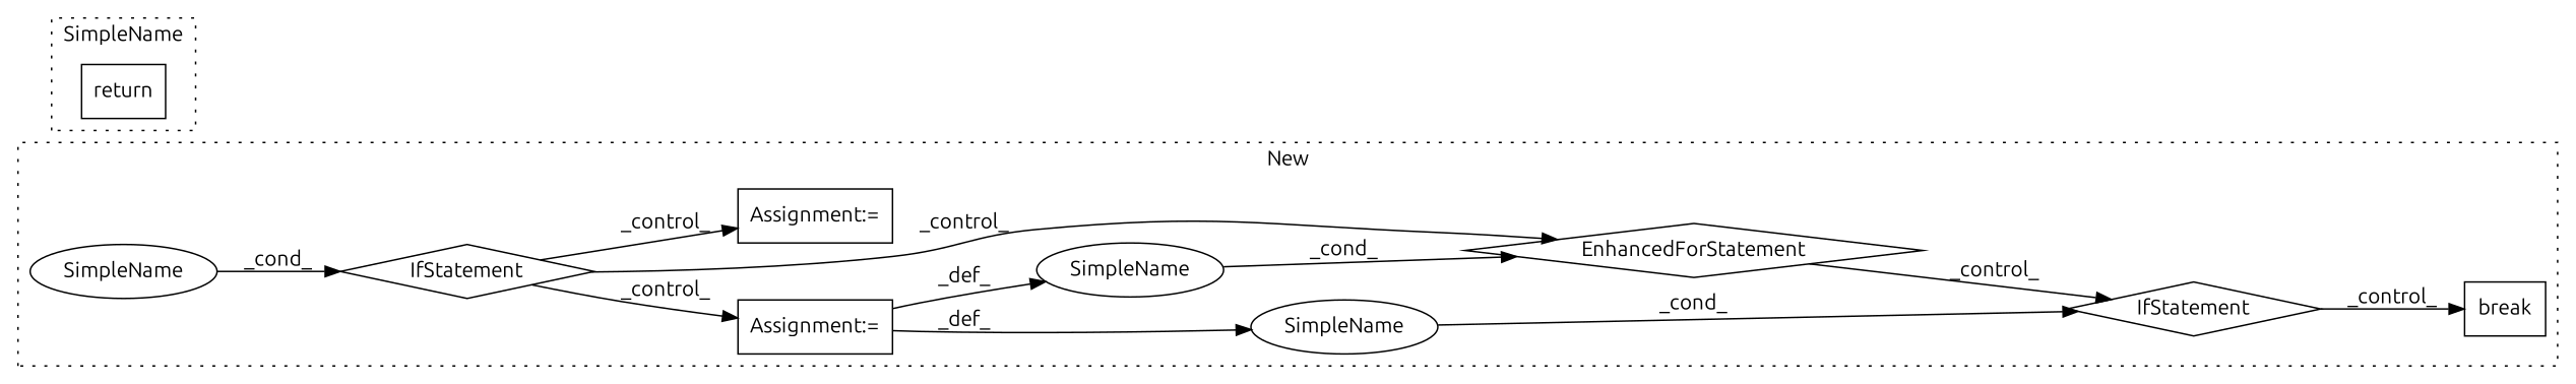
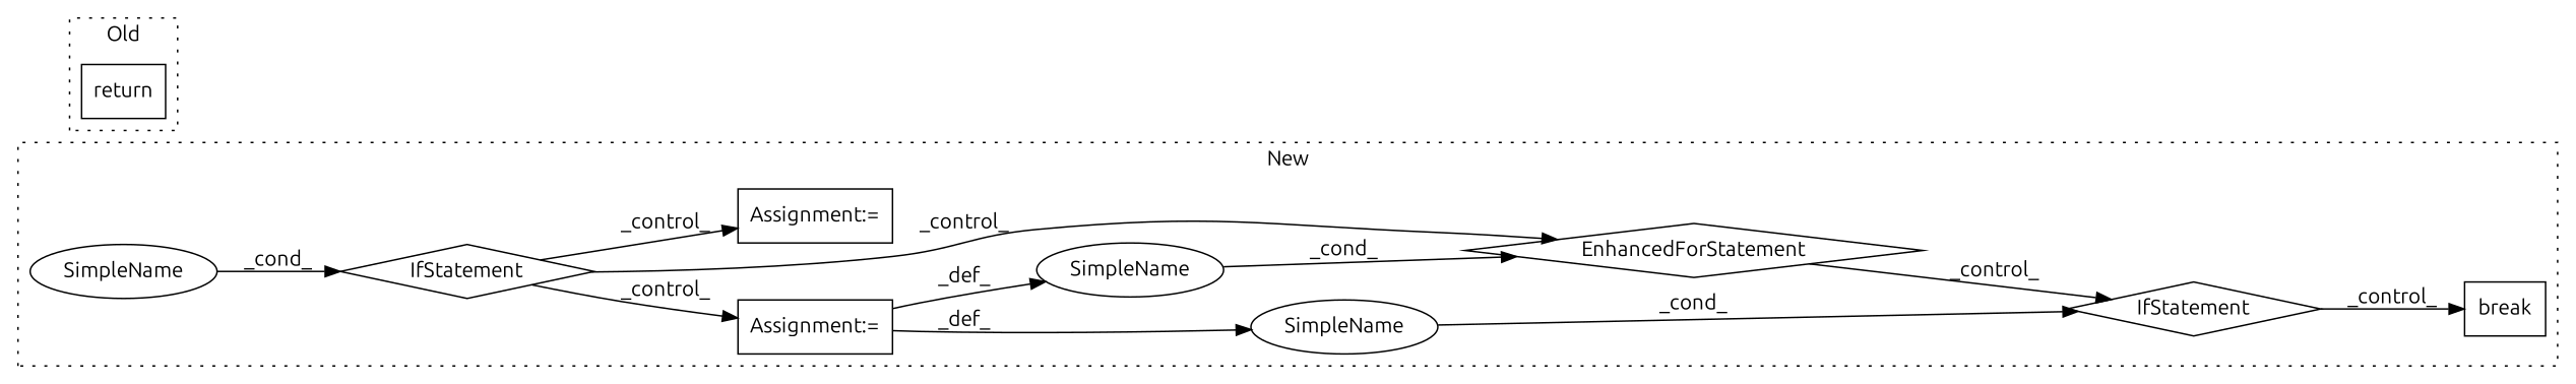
  digraph {
    rankdir=LR
    fontname=Ubuntu
    node [a=42 shape=box fontname=Ubuntu]
    edge [fontname=Ubuntu]
    n1 [a=10 l=6 label=break s=24104]
    n2 [a=25 l="4,2" label=IfStatement s="23998,24055" shape=diamond]
    n3 [label=SimpleName shape=ellipse]
    n4 [a=7 l="57,2" label="Assignment:=" s="23886,23986"]
    n5 [l=5 label=SimpleName s=23947 shape=ellipse]
    n6 [a=70 l="57,2" label=EnhancedForStatement s="23886,23986" shape=diamond]
    n7 [label=SimpleName shape=ellipse]
    n8 [a=7 l=1 label="Assignment:=" s=24195]
    n9 [a=25 l="4,2" label=IfStatement s="23546,23687" shape=diamond]
    n10 [a=41 l=7 label=return s=22104]
    subgraph cluster_1 {
      label=New
      style=dotted
      n1
      n2
      n3
      n4
      n5
      n6
      n7
      n8
      n9
    }
    subgraph cluster_2 {
-     label=SimpleName
+     label=Old
      style=dotted
      n10
    }
    n2 -> n1 [label=_control_]
    n3 -> n2 [label=_cond_]
    n4 -> n3 [label=_def_]
    n4 -> n5 [label=_def_]
    n5 -> n6 [label=_cond_]
    n6 -> n2 [label=_control_]
    n7 -> n9 [label=_cond_]
    n9 -> n4 [label=_control_]
    n9 -> n6 [label=_control_]
    n9 -> n8 [label=_control_]
  }
